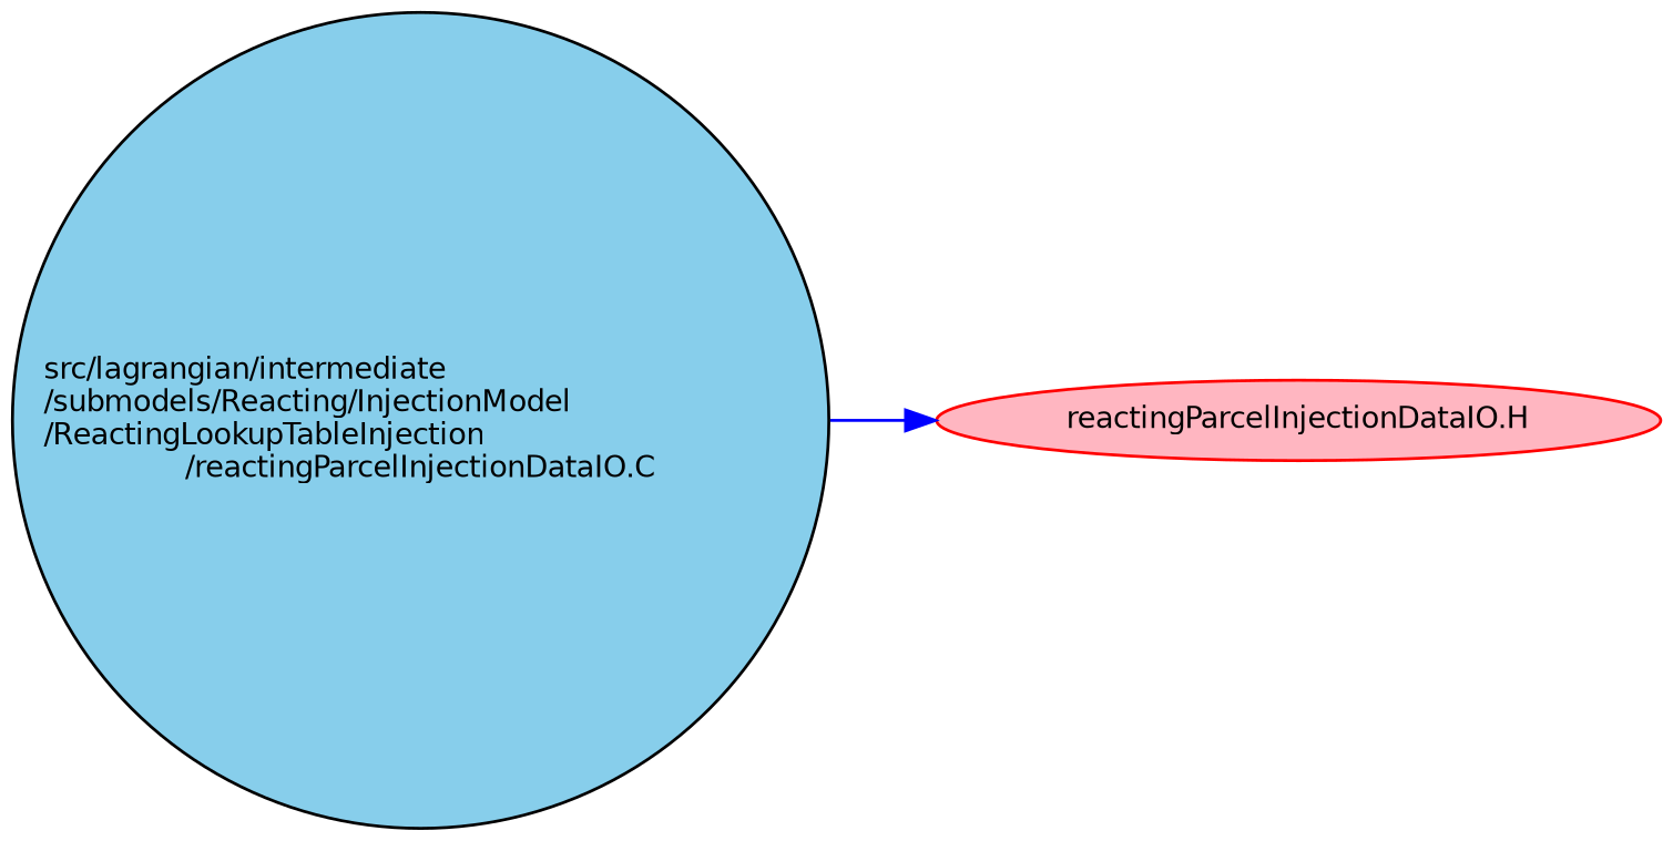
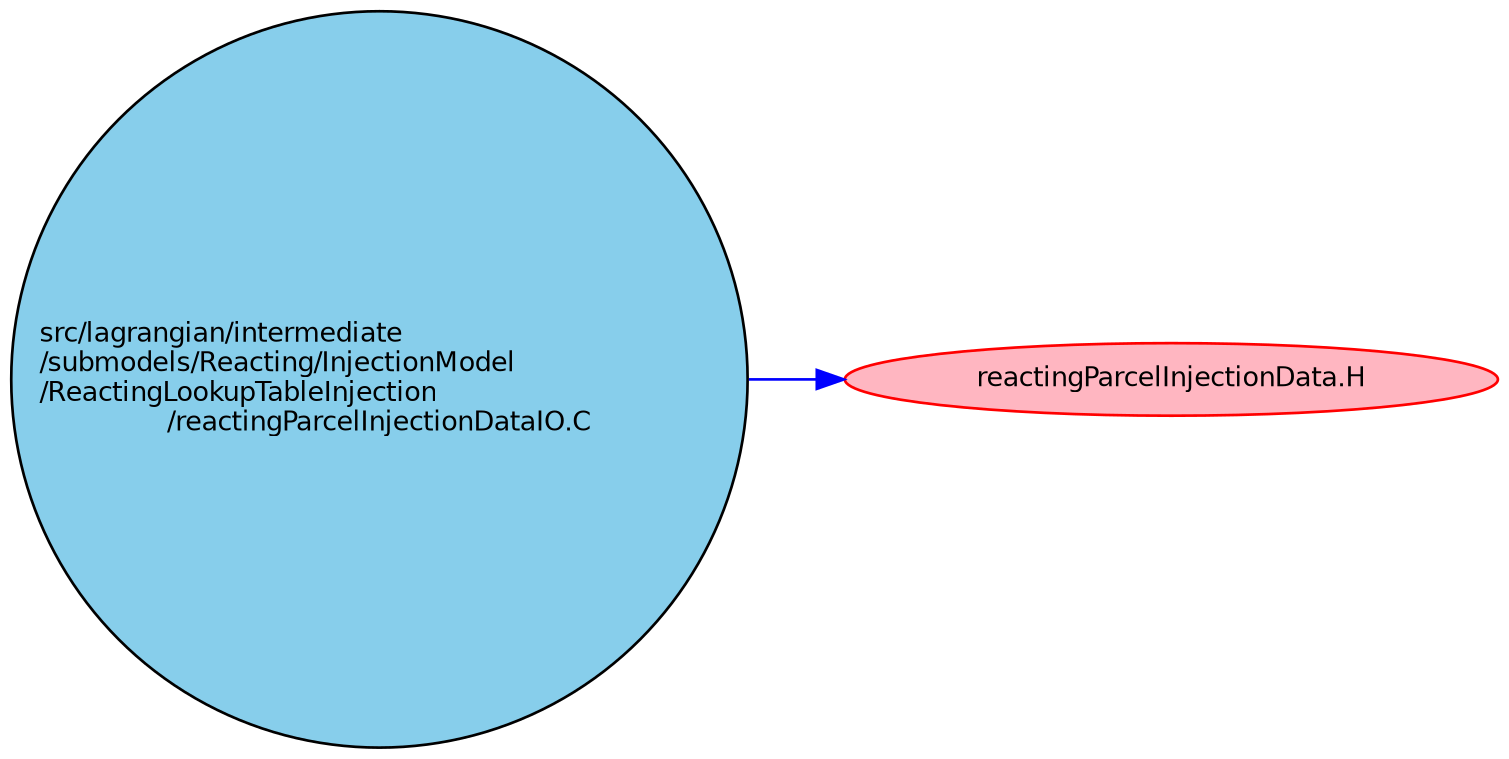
  digraph {
    rankdir=LR
    node [fontname=Helvetica fontsize=10 style=filled]
    n1 [color=black fillcolor=skyblue fontcolor=black height=0.2 label="src/lagrangian/intermediate\l/submodels/Reacting/InjectionModel\l/ReactingLookupTableInjection\l/reactingParcelInjectionDataIO.C" shape=circle width=0.4]
-   n2 [color=red height=0.2 label="reactingParcelInjectionDataIO.H" shape=ellipse width=0.4 fillcolor=lightpink]
+   n2 [color=red height=0.2 label="reactingParcelInjectionData.H" shape=ellipse width=0.4 fillcolor=lightpink]
    n1 -> n2 [color=blue fontname=Helvetica fontsize=10 labelfontname=Helvetica labelfontsize=10 style=solid]
  }
